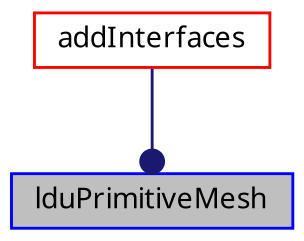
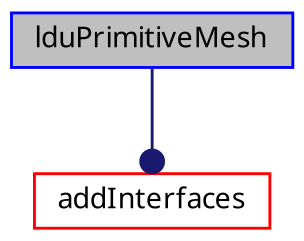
  digraph {
    rankdir=TB
    fontname="Noto Sans"
    node [fontname="Noto Sans" fontsize=10 shape=record]
    n1 [color=blue fillcolor=grey75 fontcolor=black height=0.2 label=lduPrimitiveMesh style=filled width=0.4]
    n2 [color=red height=0.2 label=addInterfaces width=0.4]
-   n2 -> n1 [color=midnightblue fontname="Noto Sans" fontsize=10 labelfontname=FreeSans labelfontsize=10 style=solid arrowhead=dot]
+   n1 -> n2 [color=midnightblue fontname="Noto Sans" fontsize=10 labelfontname=FreeSans labelfontsize=10 style=solid arrowhead=dot]
  }
